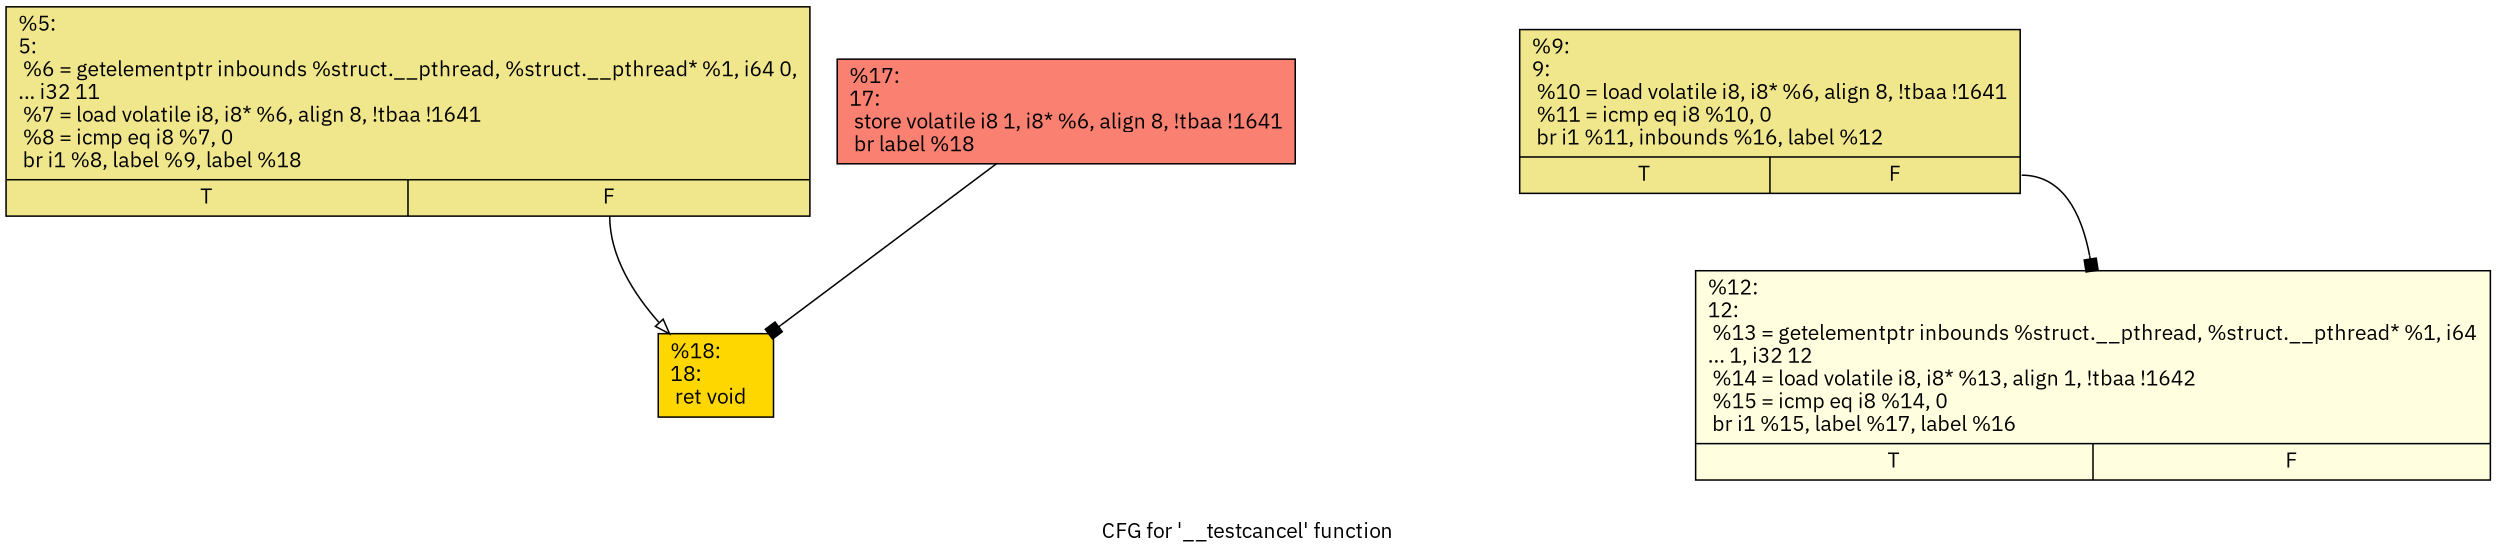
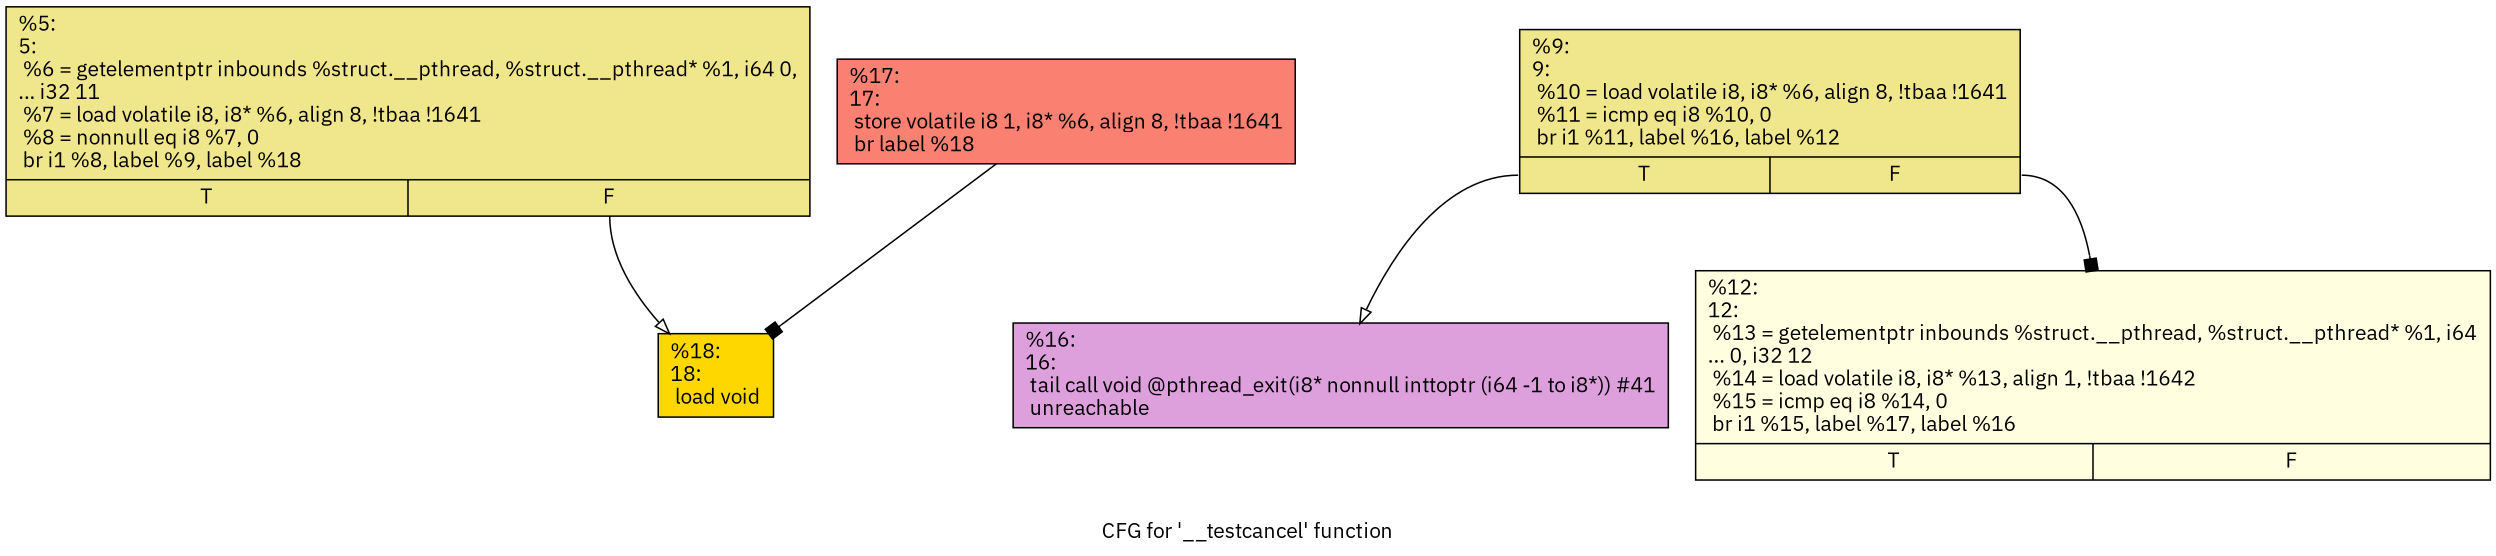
  digraph {
    fontname="IBM Plex Sans"
    label="CFG for '__testcancel' function"
    node [fillcolor=khaki fontname="IBM Plex Sans" shape=record style=filled]
    edge [arrowhead=onormal fontname="IBM Plex Sans" tailport=s1]
-   n1 [fillcolor=gold label="{%18:\l18:                                               \l  ret void\l}"]
-   n2 [label="{%5:\l5:                                                \l  %6 = getelementptr inbounds %struct.__pthread, %struct.__pthread* %1, i64 0,\l... i32 11\l  %7 = load volatile i8, i8* %6, align 8, !tbaa !1641\l  %8 = icmp eq i8 %7, 0\l  br i1 %8, label %9, label %18\l|{<s0>T|<s1>F}}"]
-   n3 [label="{%9:\l9:                                                \l  %10 = load volatile i8, i8* %6, align 8, !tbaa !1641\l  %11 = icmp eq i8 %10, 0\l  br i1 %11, inbounds %16, label %12\l|{<s0>T|<s1>F}}"]
-   n5 [fillcolor=lightyellow label="{%12:\l12:                                               \l  %13 = getelementptr inbounds %struct.__pthread, %struct.__pthread* %1, i64\l... 1, i32 12\l  %14 = load volatile i8, i8* %13, align 1, !tbaa !1642\l  %15 = icmp eq i8 %14, 0\l  br i1 %15, label %17, label %16\l|{<s0>T|<s1>F}}"]
+   n1 [fillcolor=gold label="{%18:\l18:                                               \l  load void\l}"]
+   n2 [label="{%5:\l5:                                                \l  %6 = getelementptr inbounds %struct.__pthread, %struct.__pthread* %1, i64 0,\l... i32 11\l  %7 = load volatile i8, i8* %6, align 8, !tbaa !1641\l  %8 = nonnull eq i8 %7, 0\l  br i1 %8, label %9, label %18\l|{<s0>T|<s1>F}}"]
+   n3 [label="{%9:\l9:                                                \l  %10 = load volatile i8, i8* %6, align 8, !tbaa !1641\l  %11 = icmp eq i8 %10, 0\l  br i1 %11, label %16, label %12\l|{<s0>T|<s1>F}}"]
+   n4 [fillcolor=plum label="{%16:\l16:                                               \l  tail call void @pthread_exit(i8* nonnull inttoptr (i64 -1 to i8*)) #41\l  unreachable\l}"]
+   n5 [fillcolor=lightyellow label="{%12:\l12:                                               \l  %13 = getelementptr inbounds %struct.__pthread, %struct.__pthread* %1, i64\l... 0, i32 12\l  %14 = load volatile i8, i8* %13, align 1, !tbaa !1642\l  %15 = icmp eq i8 %14, 0\l  br i1 %15, label %17, label %16\l|{<s0>T|<s1>F}}"]
    n6 [fillcolor=salmon label="{%17:\l17:                                               \l  store volatile i8 1, i8* %6, align 8, !tbaa !1641\l  br label %18\l}"]
    n2 -> n1
+   n3 -> n4 [tailport=s0]
    n3 -> n5 [arrowhead=box]
    n6 -> n1 [arrowhead=box tailport=s0]
  }
